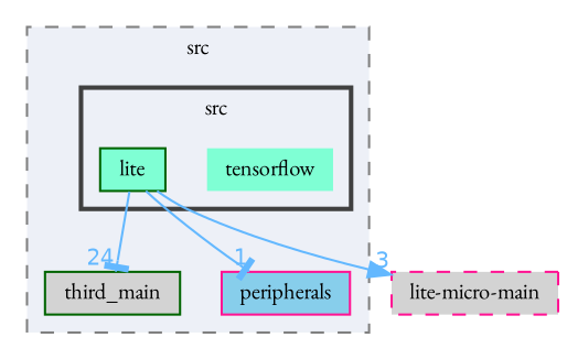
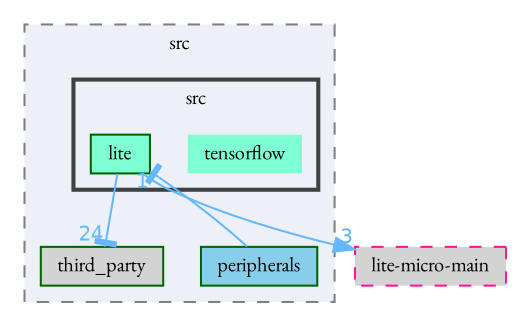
  digraph {
    compound=true
    fontname="EB Garamond"
    node [color=darkgreen fillcolor=aquamarine fontname="EB Garamond" fontsize=10 shape=box style=filled]
    edge [arrowhead=tee color=steelblue1 fontcolor=steelblue1 fontname="EB Garamond" fontsize=10 labeldistance=1.5 labelfontname=Helvetica labelfontsize=10]
    n1 [height=0.2 label=tensorflow shape=plaintext width=0.4]
    n2 [height=0.2 label=lite width=0.4]
-   n3 [fillcolor=lightgrey height=0.2 label=third_main width=0.4]
-   n4 [color=deeppink fillcolor=skyblue height=0.2 label=peripherals width=0.4]
+   n3 [fillcolor=lightgrey height=0.2 label=third_party width=0.4]
+   n4 [fillcolor=skyblue height=0.2 label=peripherals width=0.4]
    n5 [color=deeppink fillcolor=lightgrey height=0.2 label="lite-micro-main" style="filled,dashed" width=0.4]
    subgraph cluster_1 {
      bgcolor="#edf0f7"
      fontsize=10
      label=src
      pencolor=grey50
      style="filled,dashed"
      n3
      n4
      subgraph cluster_2 {
        bgcolor="#edf0f7"
        fontsize=10
        label=src
        pencolor=grey25
        style="filled,bold"
        n1
        n2
      }
    }
    n2 -> n3 [headlabel=24]
-   n2 -> n4 [headlabel=1]
+   n4 -> n2 [headlabel=1]
    n2 -> n5 [arrowhead=normal headlabel=3]
  }
